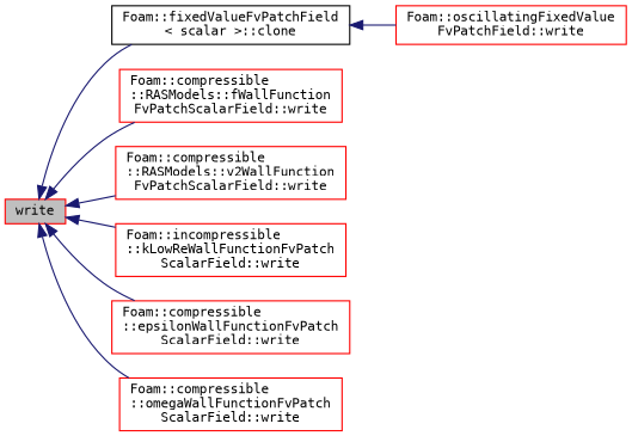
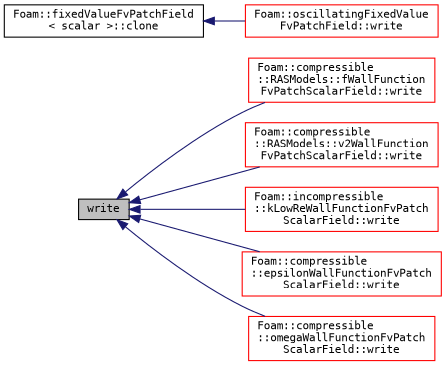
  digraph {
    fontname="DejaVu Sans Mono"
    rankdir=LR
    node [color=red fontname="DejaVu Sans Mono" fontsize=10 shape=record]
    edge [color=midnightblue dir=back fontname="DejaVu Sans Mono" fontsize=10 labelfontname=FreeSans labelfontsize=10 style=solid]
-   n1 [fillcolor=grey75 fontcolor=black height=0.2 label=write style=filled width=0.4]
+   n1 [color=black fillcolor=grey75 fontcolor=black height=0.2 label=write style=filled width=0.4]
    n2 [color=black height=0.2 label="Foam::fixedValueFvPatchField\l\< scalar \>::clone" width=0.4]
    n3 [height=0.2 label="Foam::compressible\l::RASModels::fWallFunction\lFvPatchScalarField::write" width=0.4]
    n4 [height=0.2 label="Foam::compressible\l::RASModels::v2WallFunction\lFvPatchScalarField::write" width=0.4]
    n5 [height=0.2 label="Foam::incompressible\l::kLowReWallFunctionFvPatch\lScalarField::write" width=0.4]
    n6 [height=0.2 label="Foam::compressible\l::epsilonWallFunctionFvPatch\lScalarField::write" width=0.4]
    n7 [height=0.2 label="Foam::compressible\l::omegaWallFunctionFvPatch\lScalarField::write" width=0.4]
    n8 [height=0.2 label="Foam::oscillatingFixedValue\lFvPatchField::write" width=0.4]
-   n1 -> n2
    n1 -> n3
    n1 -> n4
    n1 -> n5
    n1 -> n6
    n1 -> n7
    n2 -> n8
  }
